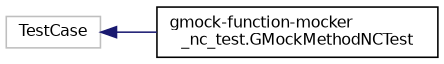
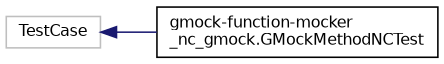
  digraph {
    rankdir=LR
    node [fillcolor=white fontname=Helvetica fontsize=10 shape=record style=filled]
    n1 [color=grey75 height=0.2 label=TestCase width=0.4]
-   n2 [color=black height=0.2 label="gmock-function-mocker\l_nc_test.GMockMethodNCTest" width=0.4]
+   n2 [color=black height=0.2 label="gmock-function-mocker\l_nc_gmock.GMockMethodNCTest" width=0.4]
    n1 -> n2 [color=midnightblue dir=back fontname=Helvetica fontsize=10 labelfontname=Helvetica labelfontsize=10 style=solid]
  }
